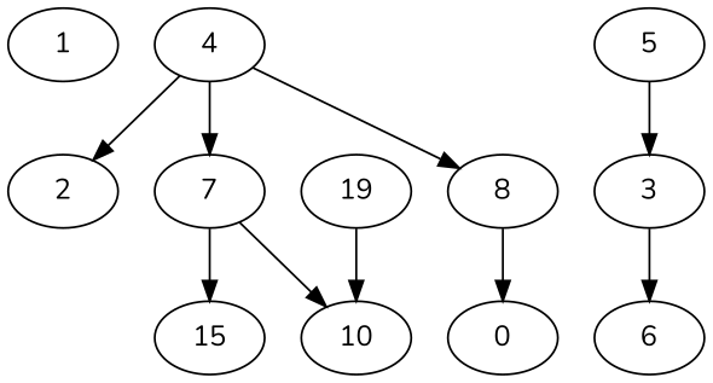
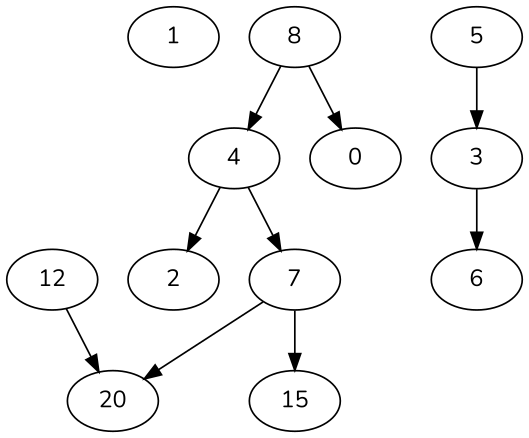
  digraph {
    fontname=Nunito
    node [alpha=0.07 fontname=Nunito]
    edge [fontname=Nunito]
    1 [expect_size=3449117928690024448]
    2 [alpha=0.01 expect_size=11555263491292452]
    4 [alpha=0.17 expect_size=125416161146140]
    7 [alpha=0.12 expect_size=784459082561699]
    8 [alpha=0.02 expect_size=146758736688447488]
-   10 [expect_size=293852767515049984]
+   10 [expect_size=293852767515049984 label=20]
    n7 [alpha=0.16 expect_size=538483135885606912 label=15]
    n8 [alpha=0.20 expect_size=948743419931394048 label=0]
    3 [alpha=0.06 expect_size=21313132597060]
    6 [alpha=0.00 expect_size=16221874281149242]
    5 [alpha=0.08 expect_size=1913493134834550]
-   12 [alpha=0.19 expect_size=186635354333899 label=19]
+   12 [alpha=0.19 expect_size=186635354333899]
    4 -> 2
    4 -> 7
-   4 -> 8
+   8 -> 4
    7 -> 10
    7 -> n7
    8 -> n8
    3 -> 6
    5 -> 3
    12 -> 10
  }
